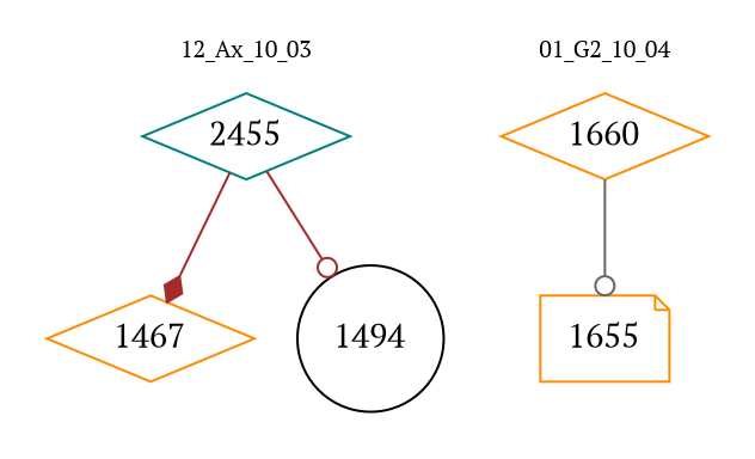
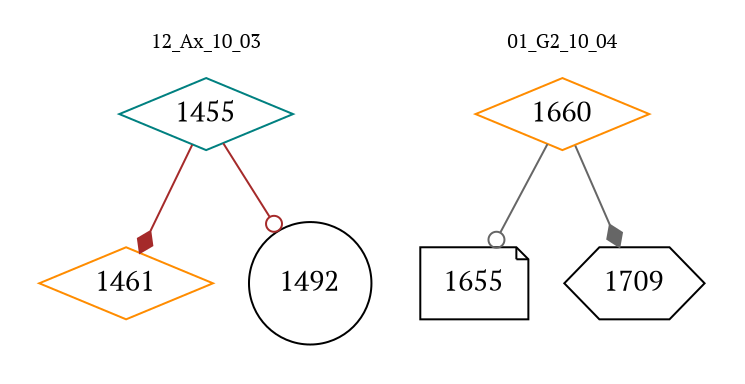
  digraph {
    fontname="PT Serif"
    node [color=darkorange fontname="PT Serif" shape=diamond]
    edge [arrowhead=diamond color=brown fontname="PT Serif"]
-   n1 [color=teal label=2455]
-   n2 [label=1467]
-   n3 [color=black label=1494 shape=circle]
+   n1 [color=teal label=1455]
+   n2 [label=1461]
+   n3 [color=black label=1492 shape=circle]
    n4 [label=1660]
-   n5 [label=1655 shape=note]
+   n5 [color=black label=1655 shape=note]
+   n6 [color=black label=1709 shape=hexagon]
    subgraph cluster_1 {
      color=white
      fontsize=10
      label="12_Ax_10_03"
      n1
      n2
      n3
    }
    subgraph cluster_2 {
      color=white
      fontsize=10
      label="01_G2_10_04"
      n4
      n5
+     n6
    }
    n1 -> n2
    n1 -> n3 [arrowhead=odot]
    n4 -> n5 [arrowhead=odot color=gray40]
+   n4 -> n6 [color=gray40]
  }
